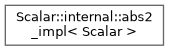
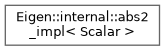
  digraph {
    rankdir=LR
-   n1 [color=grey40 fillcolor=white fontname=Helvetica fontsize=10 height=0.2 label="Scalar::internal::abs2\l_impl\< Scalar \>" shape=box style=filled width=0.4]
+   n1 [color=grey40 fillcolor=white fontname=Helvetica fontsize=10 height=0.2 label="Eigen::internal::abs2\l_impl\< Scalar \>" shape=box style=filled width=0.4]
  }
